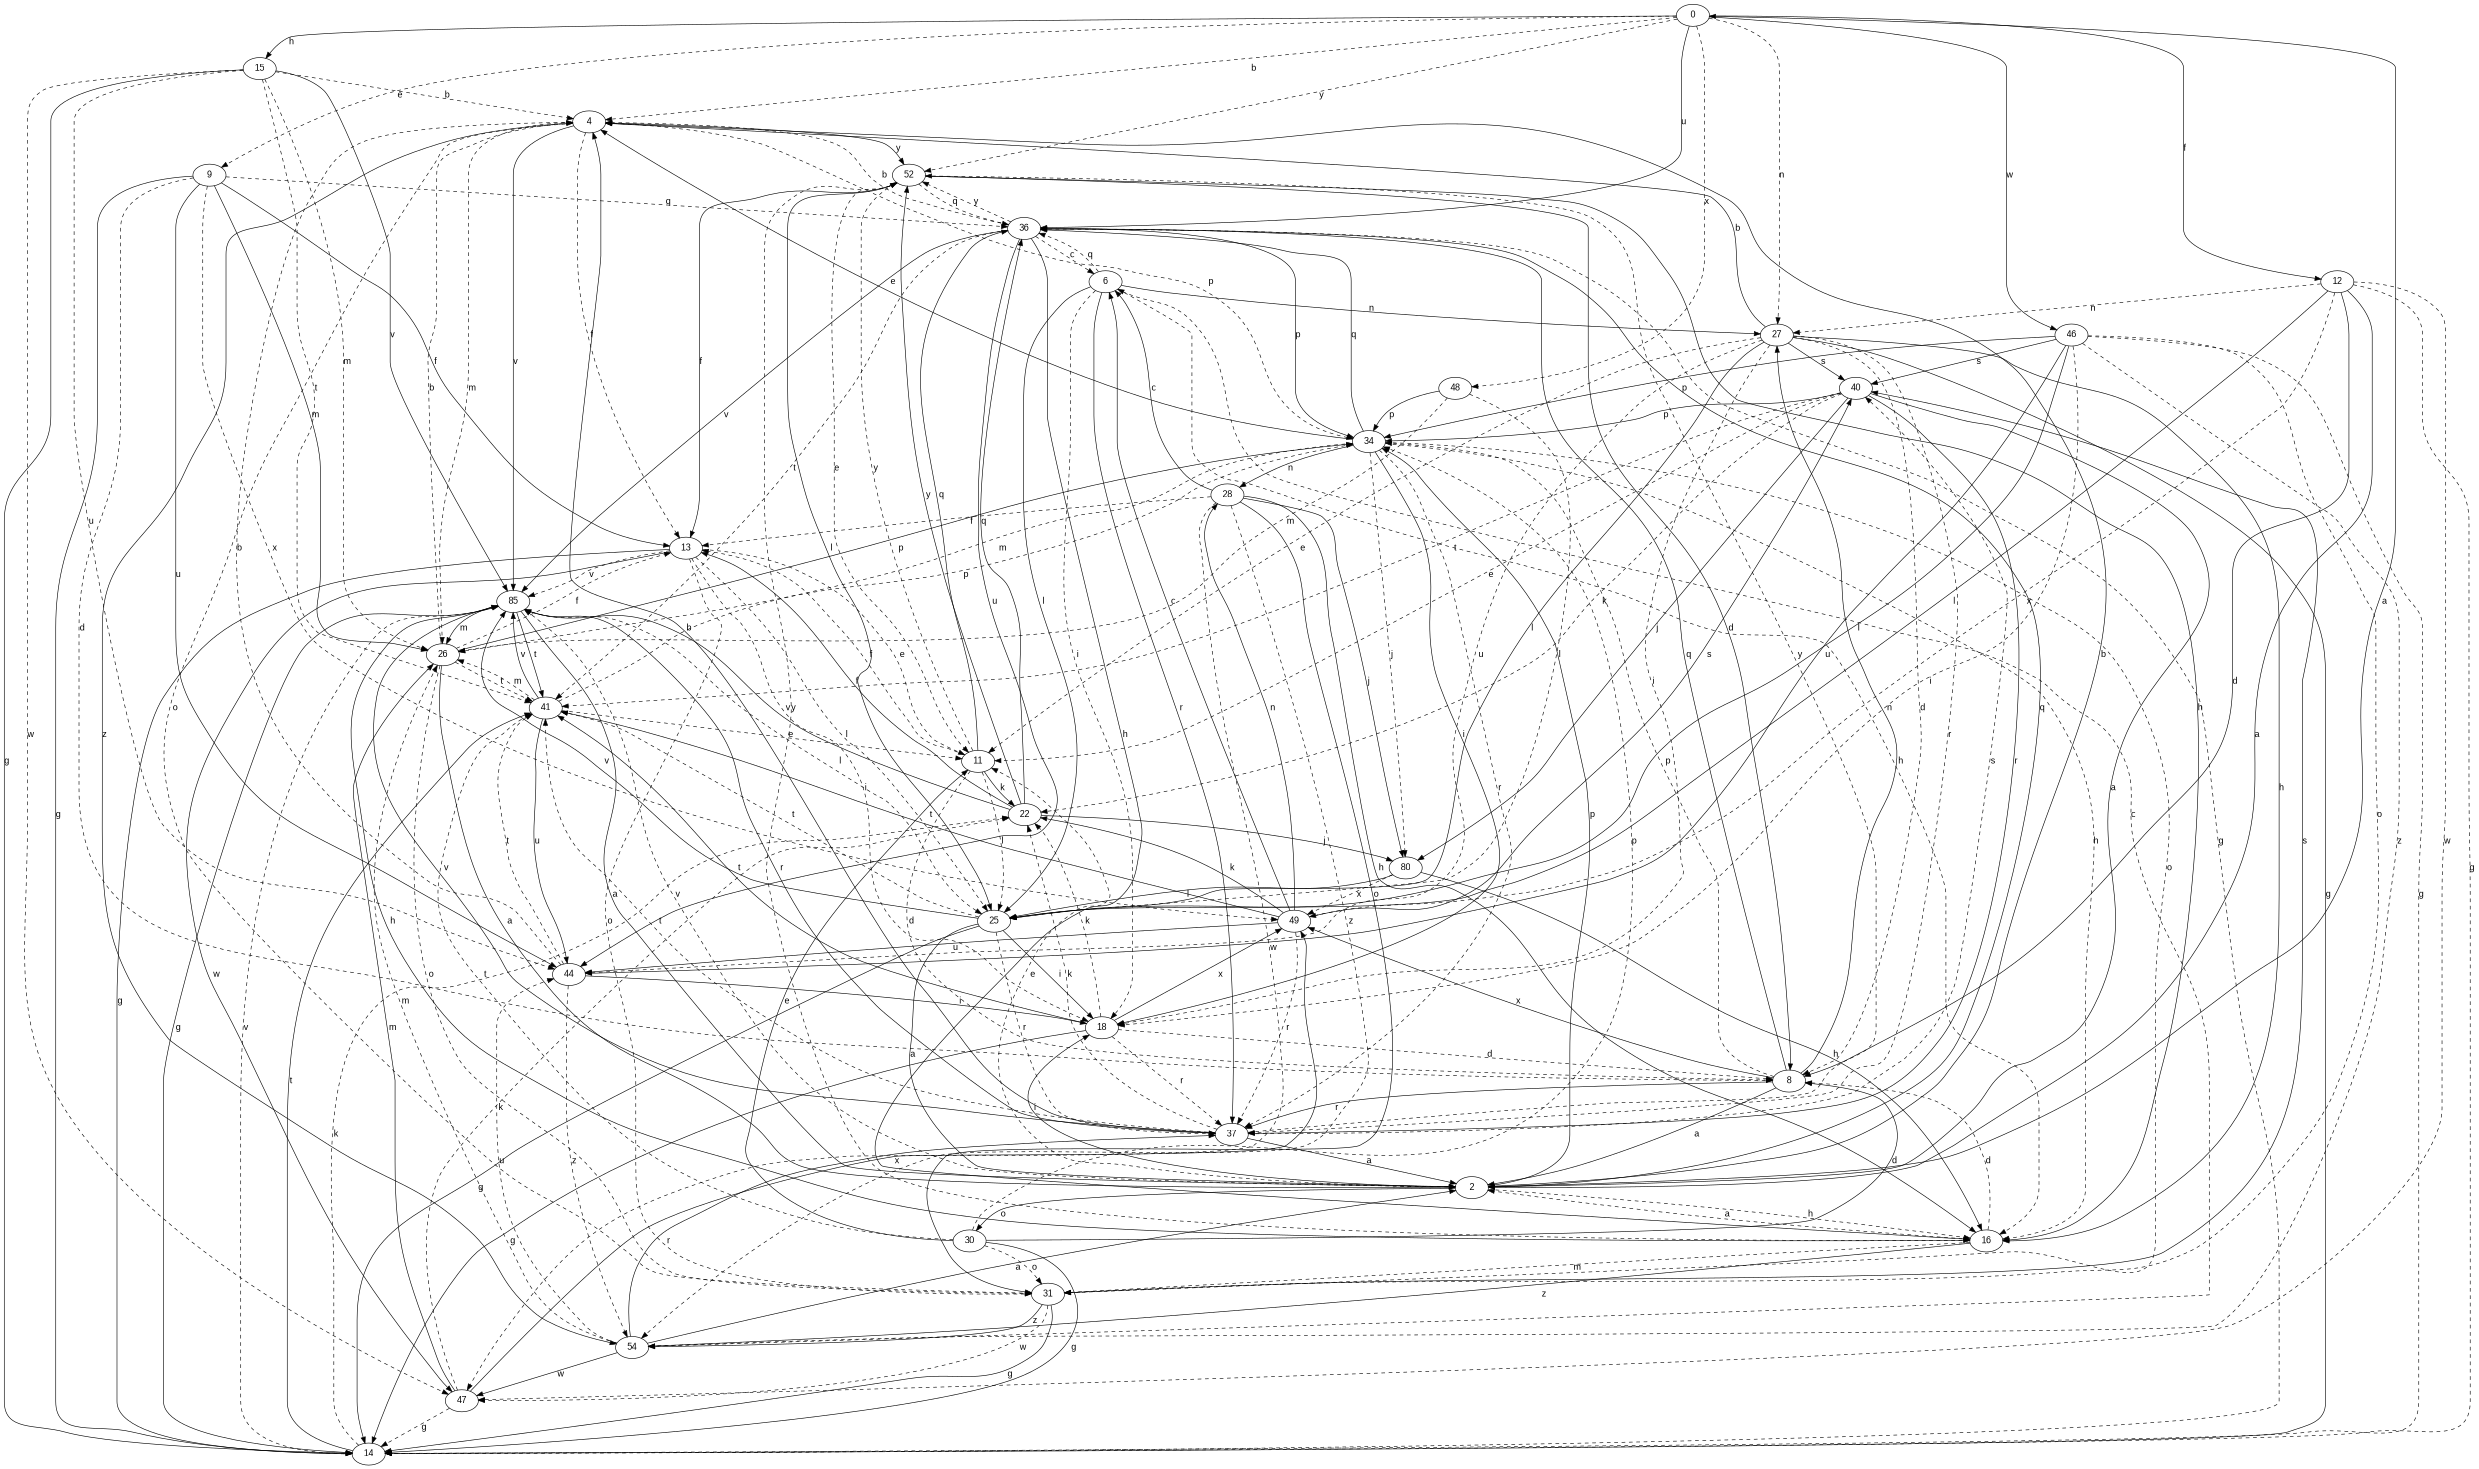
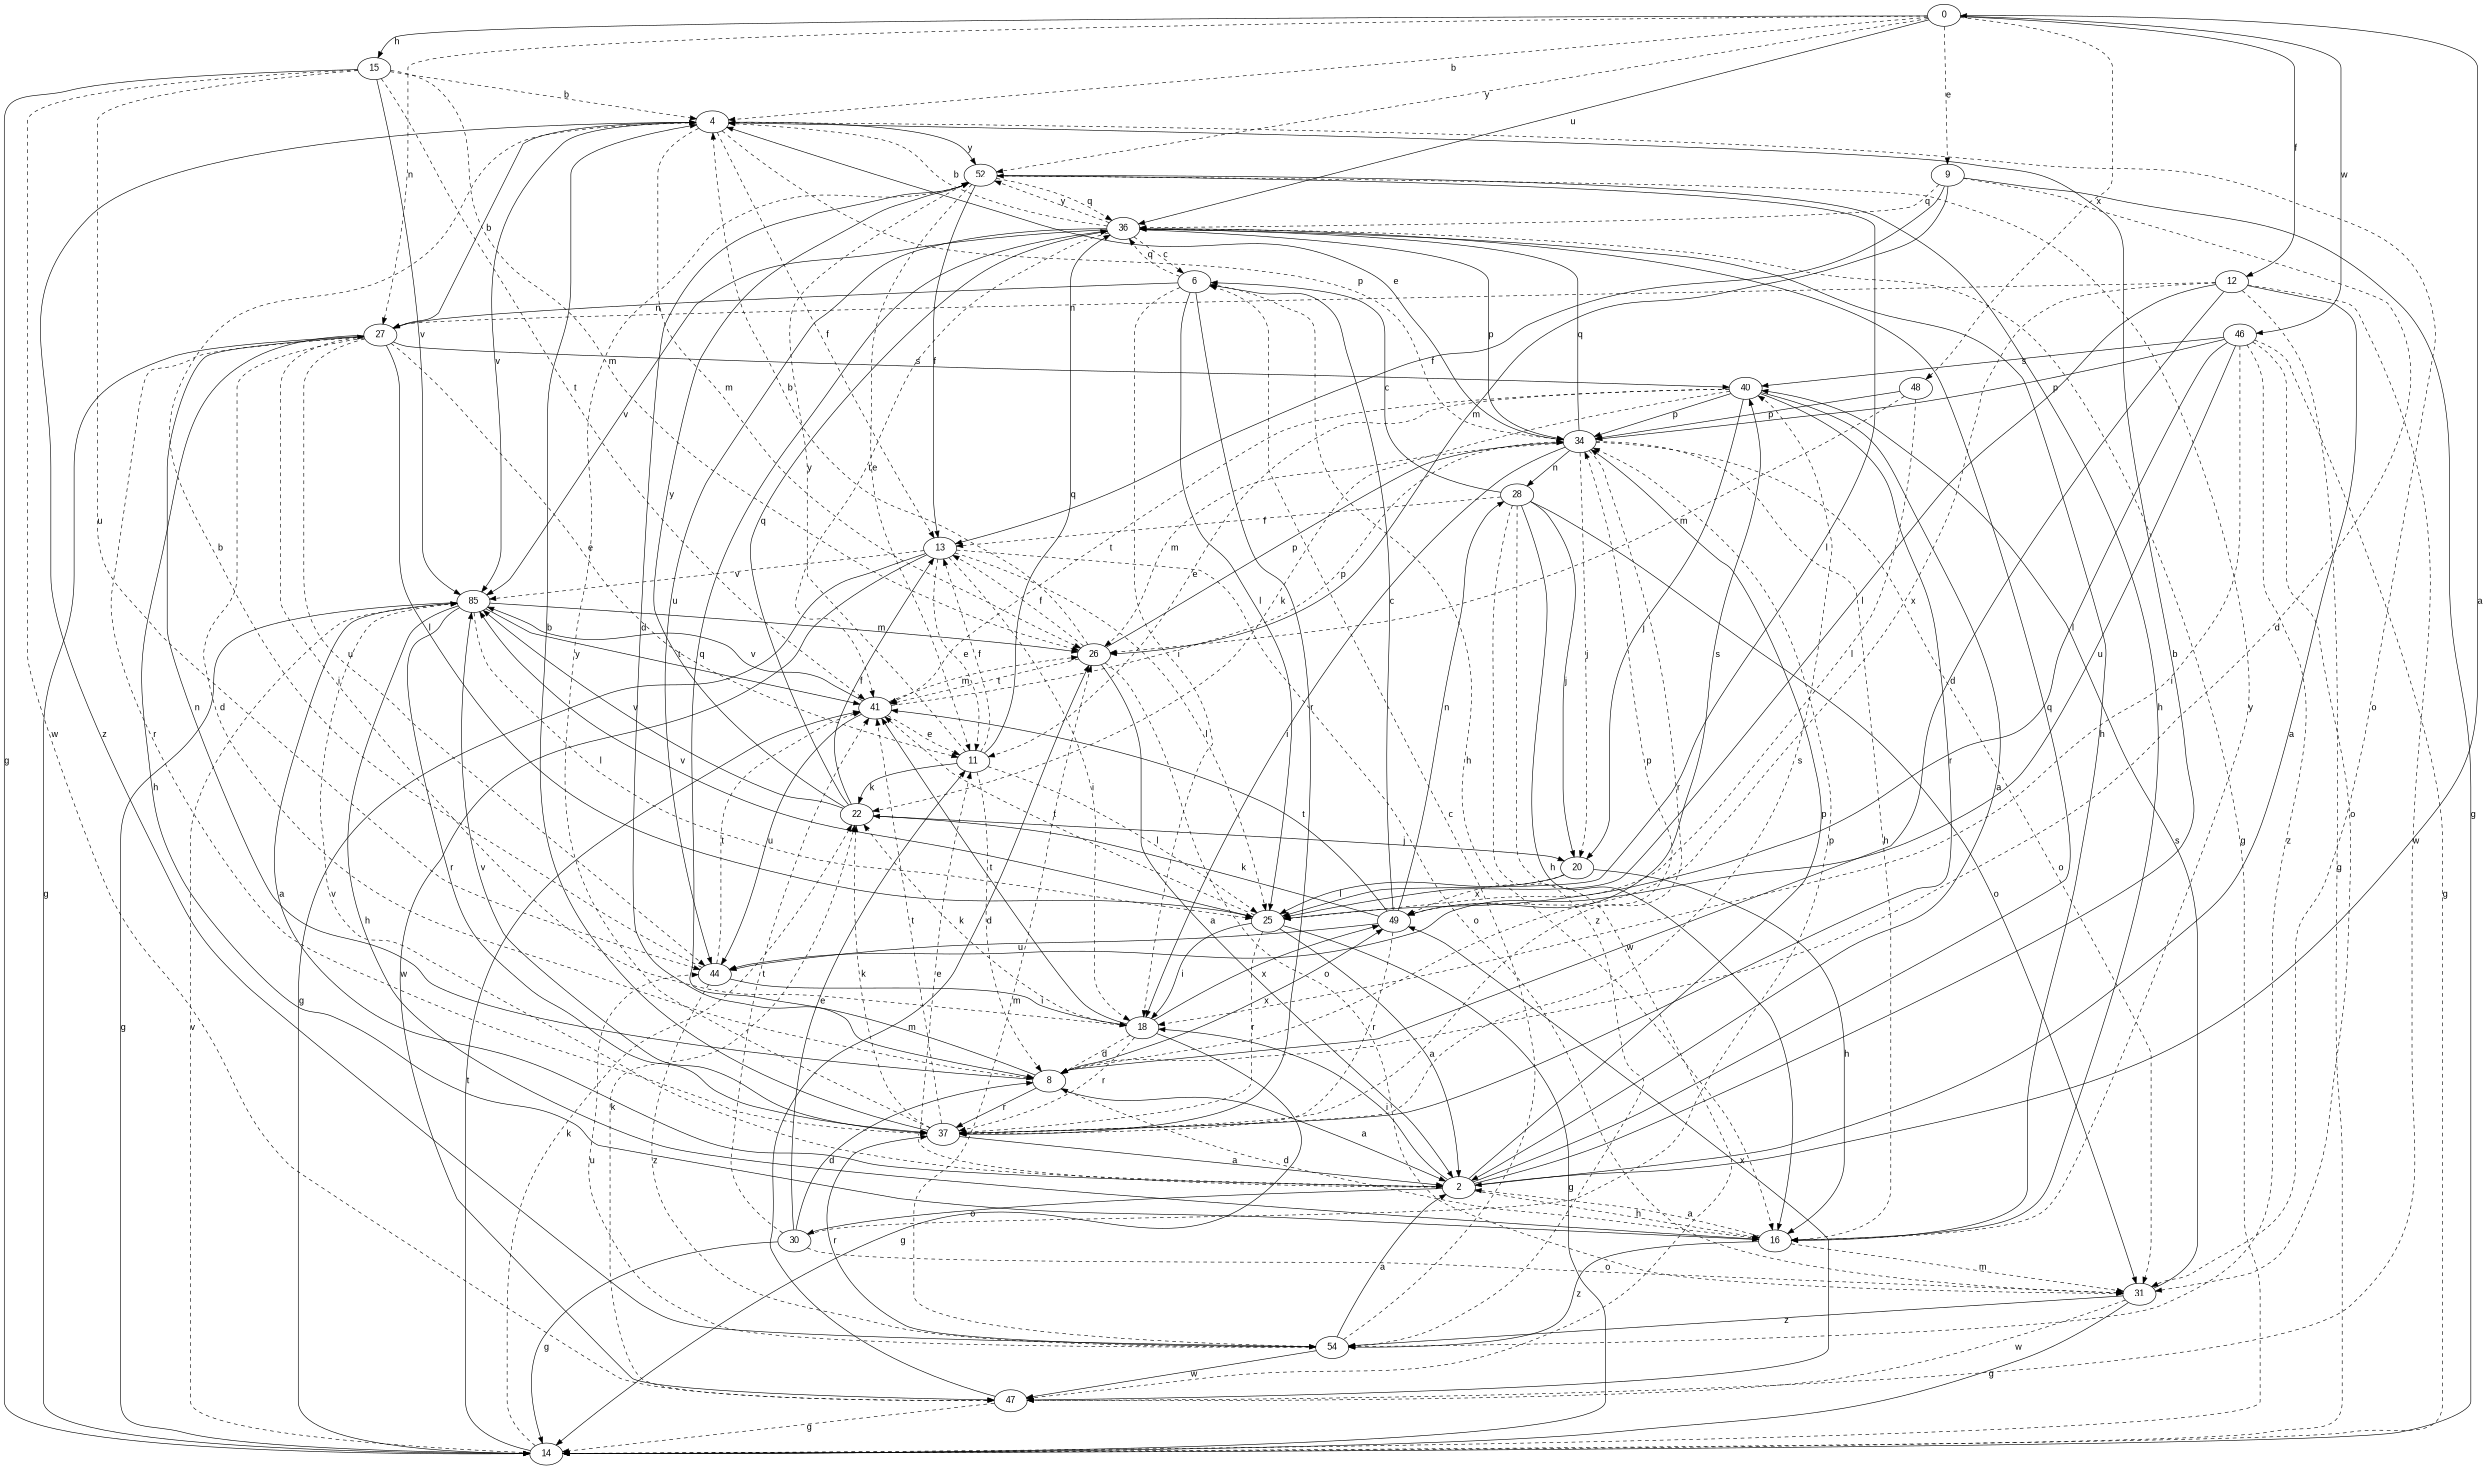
  strict digraph {
    fontname="Liberation Sans"
    node [fontname="Liberation Sans"]
    edge [fontname="Liberation Sans" style=solid]
    0
    4
    9
    12
    15
    27
    36
    46
    48
    52
    34
    n12 [label=85]
    13
    26
    31
    54
    8
    49
    14
    44
    2
    25
    47
    41
    11
    16
    18
    37
    40
    6
    30
    22
-   20 [label=80]
+   20
    28
    0 -> 4 [label=b style=dashed]
    0 -> 9 [label=e style=dashed]
    0 -> 12 [label=f]
    0 -> 15 [label=h]
    0 -> 27 [label=n style=dashed]
    0 -> 36 [label=u]
    0 -> 46 [label=w]
    0 -> 48 [label=x style=dashed]
    0 -> 52 [label=y style=dashed]
    4 -> 52 [label=y]
    4 -> 34 [label=p style=dashed]
    4 -> n12 [label=v]
    4 -> 13 [label=f style=dashed]
    4 -> 26 [label=m style=dashed]
    4 -> 31 [label=o style=dashed]
    4 -> 54 [label=z]
    9 -> 36 [label=q style=dashed]
    9 -> 13 [label=f]
    9 -> 26 [label=m]
    9 -> 8 [label=d style=dashed]
-   9 -> 49 [label=x style=dashed]
    9 -> 14 [label=g]
-   9 -> 44 [label=u]
    12 -> 27 [label=n style=dashed]
    12 -> 8 [label=d]
    12 -> 49 [label=x style=dashed]
    12 -> 14 [label=g style=dashed]
    12 -> 2 [label=a]
    12 -> 25 [label=l]
    12 -> 47 [label=w style=dashed]
    15 -> 4 [label=b style=dashed]
    15 -> n12 [label=v]
    15 -> 26 [label=m style=dashed]
    15 -> 14 [label=g]
    15 -> 44 [label=u style=dashed]
    15 -> 47 [label=w style=dashed]
    15 -> 41 [label=t style=dashed]
    27 -> 4 [label=b]
    27 -> 8 [label=d style=dashed]
    27 -> 14 [label=g]
    27 -> 44 [label=u style=dashed]
    27 -> 25 [label=l]
    27 -> 11 [label=e style=dashed]
    27 -> 16 [label=h]
    27 -> 18 [label=i style=dashed]
    27 -> 37 [label=r style=dashed]
    27 -> 40 [label=s]
    36 -> 4 [label=b style=dashed]
    36 -> 52 [label=y style=dashed]
    36 -> 34 [label=p]
    36 -> n12 [label=v]
    36 -> 14 [label=g style=dashed]
    36 -> 44 [label=u]
    36 -> 41 [label=t style=dashed]
    36 -> 16 [label=h]
    36 -> 6 [label=c style=dashed]
    46 -> 34 [label=p]
    46 -> 31 [label=o style=dashed]
    46 -> 54 [label=z style=dashed]
    46 -> 14 [label=g style=dashed]
    46 -> 44 [label=u]
    46 -> 25 [label=l]
    46 -> 18 [label=i style=dashed]
    46 -> 40 [label=s]
    48 -> 34 [label=p]
    48 -> 26 [label=m style=dashed]
    48 -> 25 [label=l style=dashed]
    52 -> 36 [label=q style=dashed]
    52 -> 13 [label=f]
    52 -> 8 [label=d]
    52 -> 25 [label=l]
    52 -> 11 [label=e style=dashed]
    52 -> 16 [label=h]
    34 -> 4 [label=e]
    34 -> 36 [label=q]
    34 -> 26 [label=m style=dashed]
    34 -> 31 [label=o style=dashed]
    34 -> 16 [label=h style=dashed]
    34 -> 18 [label=i]
    34 -> 37 [label=r style=dashed]
    34 -> 20 [label=j style=dashed]
    34 -> 28 [label=n]
    n12 -> 26 [label=m]
    n12 -> 14 [label=g]
    n12 -> 2 [label=a]
    n12 -> 25 [label=l style=dashed]
    n12 -> 41 [label=t]
    n12 -> 16 [label=h]
    n12 -> 37 [label=r]
    13 -> n12 [label=v style=dashed]
    13 -> 31 [label=o style=dashed]
    13 -> 14 [label=g]
    13 -> 25 [label=l style=dashed]
    13 -> 47 [label=w]
    13 -> 11 [label=e style=dashed]
    13 -> 18 [label=i style=dashed]
    26 -> 4 [label=b style=dashed]
    26 -> 34 [label=p]
    26 -> 13 [label=f style=dashed]
    26 -> 31 [label=o style=dashed]
    26 -> 2 [label=a]
    26 -> 41 [label=t style=dashed]
    31 -> 54 [label=z]
    31 -> 14 [label=g]
    31 -> 47 [label=w style=dashed]
    31 -> 40 [label=s]
    54 -> 26 [label=m style=dashed]
    54 -> 44 [label=u style=dashed]
    54 -> 2 [label=a]
    54 -> 47 [label=w]
    54 -> 37 [label=r]
    54 -> 6 [label=c style=dashed]
    8 -> 27 [label=n]
    8 -> 36 [label=q]
    8 -> 34 [label=p style=dashed]
    8 -> 49 [label=x]
    8 -> 2 [label=a]
    8 -> 37 [label=r]
    49 -> 44 [label=u]
    49 -> 41 [label=t]
    49 -> 37 [label=r style=dashed]
    49 -> 40 [label=s]
    49 -> 6 [label=c]
    49 -> 22 [label=k]
    49 -> 28 [label=n]
    14 -> n12 [label=v style=dashed]
    14 -> 41 [label=t]
    14 -> 22 [label=k style=dashed]
    44 -> 4 [label=b style=dashed]
    44 -> 54 [label=z style=dashed]
    44 -> 41 [label=t style=dashed]
    44 -> 18 [label=i]
    2 -> 0 [label=a]
    2 -> 4 [label=b]
    2 -> 36 [label=q]
    2 -> 34 [label=p]
    2 -> n12 [label=v style=dashed]
    2 -> 11 [label=e style=dashed]
    2 -> 16 [label=h style=dashed]
    2 -> 18 [label=i]
    2 -> 30 [label=o]
    25 -> n12 [label=v]
    25 -> 14 [label=g]
    25 -> 2 [label=a]
    25 -> 41 [label=t style=dashed]
    25 -> 18 [label=i]
    25 -> 37 [label=r style=dashed]
    47 -> 26 [label=m]
    47 -> 49 [label=x]
    47 -> 14 [label=g style=dashed]
    47 -> 22 [label=k style=dashed]
    41 -> 34 [label=p style=dashed]
    41 -> n12 [label=v]
    41 -> 26 [label=m style=dashed]
    41 -> 44 [label=u]
    41 -> 11 [label=e style=dashed]
    11 -> 36 [label=q]
    11 -> 52 [label=y style=dashed]
    11 -> 13 [label=f style=dashed]
    11 -> 8 [label=d style=dashed]
    11 -> 25 [label=l style=dashed]
    11 -> 22 [label=k]
    16 -> 52 [label=y style=dashed]
    16 -> 31 [label=m style=dashed]
    16 -> 54 [label=z]
    16 -> 8 [label=d style=dashed]
    16 -> 2 [label=a style=dashed]
    18 -> 8 [label=d style=dashed]
    18 -> 49 [label=x]
    18 -> 14 [label=g]
    18 -> 41 [label=t]
    18 -> 37 [label=r style=dashed]
    18 -> 22 [label=k style=dashed]
    37 -> 4 [label=b]
    37 -> 52 [label=y style=dashed]
    37 -> n12 [label=v]
    37 -> 2 [label=a]
    37 -> 41 [label=t style=dashed]
    37 -> 40 [label=s style=dashed]
    37 -> 22 [label=k style=dashed]
    40 -> 34 [label=p]
    40 -> 2 [label=a]
    40 -> 41 [label=t style=dashed]
    40 -> 11 [label=e style=dashed]
    40 -> 37 [label=r]
    40 -> 22 [label=k style=dashed]
    40 -> 20 [label=j]
    6 -> 27 [label=n]
    6 -> 36 [label=q style=dashed]
    6 -> 25 [label=l]
    6 -> 16 [label=h style=dashed]
    6 -> 18 [label=i style=dashed]
    6 -> 37 [label=r]
    30 -> 34 [label=p style=dashed]
    30 -> 31 [label=o style=dashed]
    30 -> 8 [label=d]
    30 -> 14 [label=g]
    30 -> 41 [label=t style=dashed]
    30 -> 11 [label=e]
    22 -> 36 [label=q]
    22 -> 52 [label=y]
    22 -> n12 [label=v]
    22 -> 13 [label=f]
    22 -> 20 [label=j]
    20 -> 49 [label=x style=dashed]
    20 -> 25 [label=l]
    20 -> 16 [label=h]
    28 -> 13 [label=f style=dashed]
    28 -> 31 [label=o]
    28 -> 54 [label=z style=dashed]
    28 -> 47 [label=w style=dashed]
    28 -> 16 [label=h]
    28 -> 6 [label=c]
    28 -> 20 [label=j]
  }
